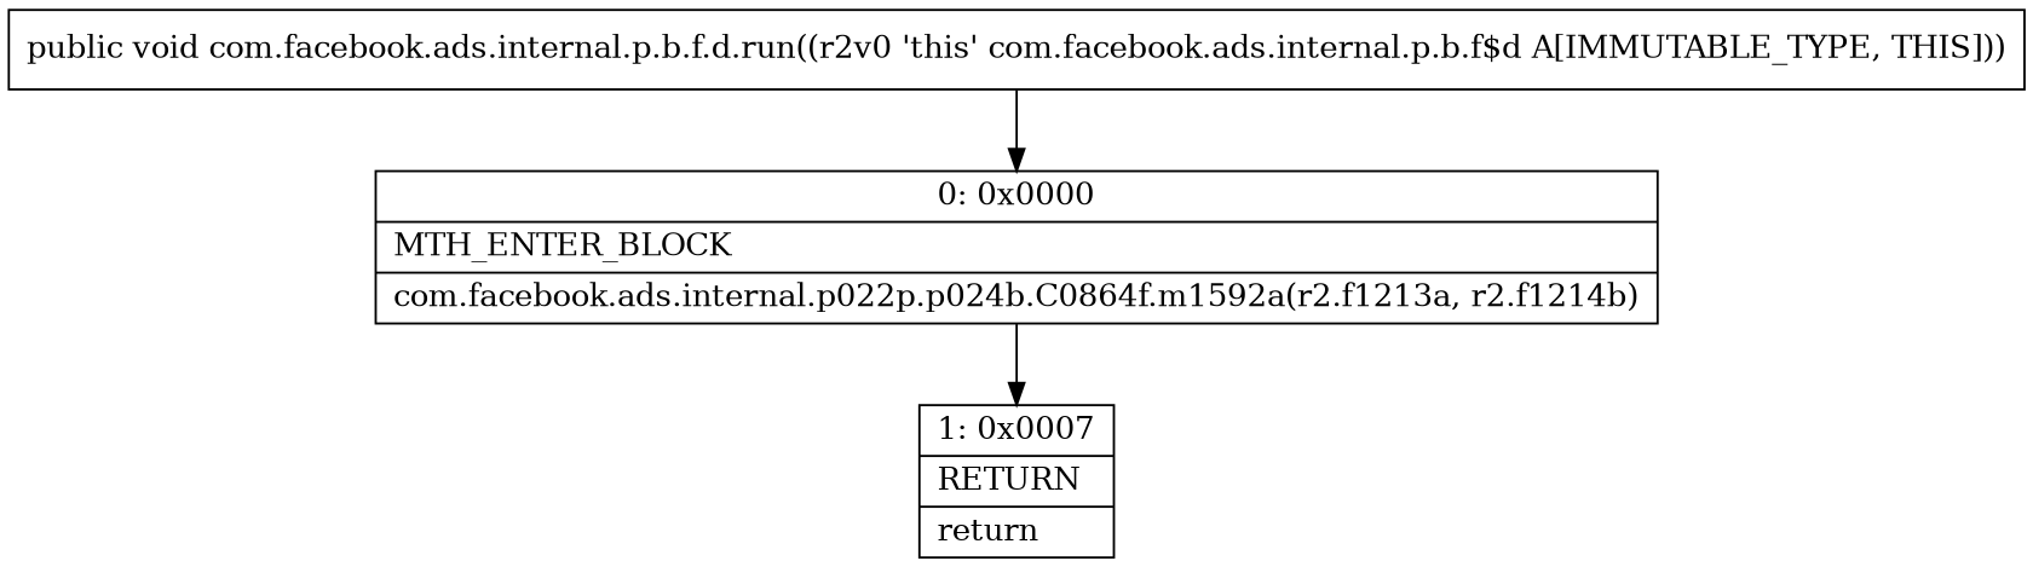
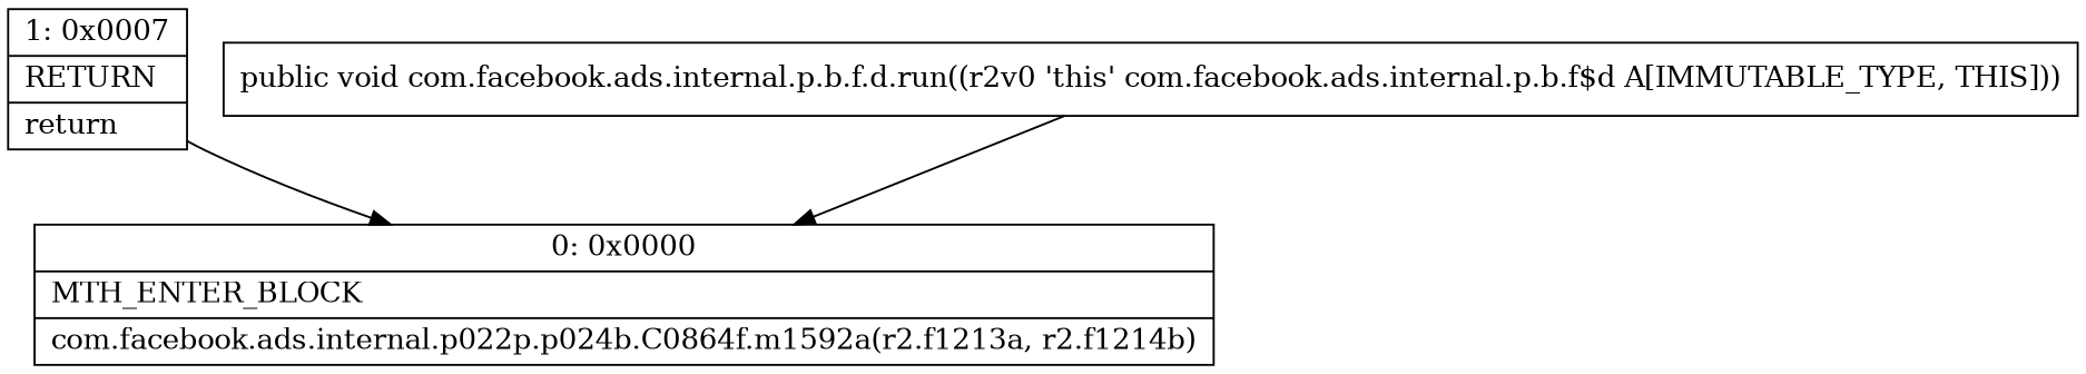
  digraph {
    node [shape=record]
    n1 [label="{0\:\ 0x0000|MTH_ENTER_BLOCK\l|com.facebook.ads.internal.p022p.p024b.C0864f.m1592a(r2.f1213a, r2.f1214b)\l}"]
    n2 [label="{1\:\ 0x0007|RETURN\l|return\l}"]
    n3 [label="{public void com.facebook.ads.internal.p.b.f.d.run((r2v0 'this' com.facebook.ads.internal.p.b.f$d A[IMMUTABLE_TYPE, THIS])) }"]
-   n1 -> n2
+   n2 -> n1
    n3 -> n1
  }
